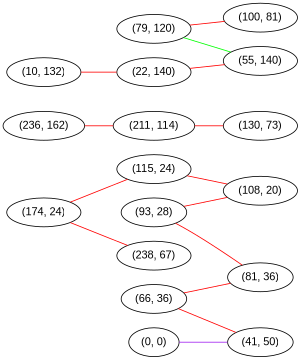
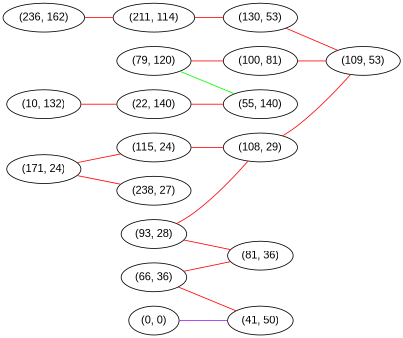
  graph {
    fontname="Liberation Sans"
    rankdir=LR
    node [fontname="Liberation Sans"]
    edge [color=red fontname="Liberation Sans" weight=1]
    "(93, 28)"
-   "(108, 29)" [label="(108, 20)"]
+   "(108, 29)"
    "(81, 36)"
+   "(109, 53)"
    "(236, 162)"
    "(211, 114)"
-   "(130, 73)"
-   "(174, 24)"
-   "(238, 27)" [label="(238, 67)"]
+   "(130, 73)" [label="(130, 53)"]
+   "(174, 24)" [label="(171, 24)"]
+   "(238, 27)"
    "(115, 24)"
    "(79, 120)"
    "(100, 81)"
    "(55, 140)"
    "(10, 132)"
    "(22, 140)"
    "(0, 0)"
    "(41, 50)"
    "(66, 36)"
    "(93, 28)" -- "(108, 29)"
    "(93, 28)" -- "(81, 36)"
+   "(108, 29)" -- "(109, 53)"
    "(236, 162)" -- "(211, 114)"
    "(211, 114)" -- "(130, 73)"
+   "(130, 73)" -- "(109, 53)"
    "(174, 24)" -- "(238, 27)"
    "(174, 24)" -- "(115, 24)"
    "(115, 24)" -- "(108, 29)"
    "(79, 120)" -- "(100, 81)"
    "(79, 120)" -- "(55, 140)" [color=green weight=2]
+   "(100, 81)" -- "(109, 53)"
    "(10, 132)" -- "(22, 140)"
    "(22, 140)" -- "(55, 140)"
    "(0, 0)" -- "(41, 50)" [color=purple weight=4]
    "(66, 36)" -- "(81, 36)"
    "(66, 36)" -- "(41, 50)"
  }
